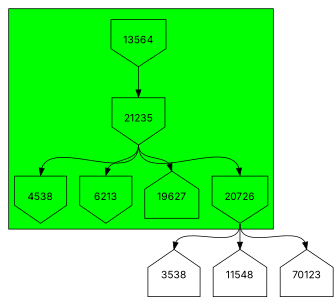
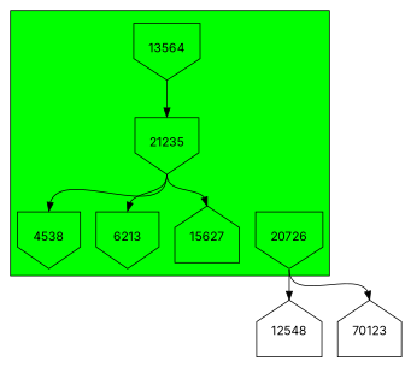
  digraph {
    fontname=Inter
    node [fontname=Inter shape=invhouse]
    edge [fontname=Inter headport=n tailport=s]
    13564 [height=1 width=1]
    21235 [height=1 width=1]
    4538 [height=1 width=1]
    6213 [height=1 width=1]
-   19627 [height=1 shape=house width=1]
+   19627 [height=1 shape=house width=1 label=15627]
    20726 [height=1 width=1]
-   3538 [height=1 shape=house width=1]
-   11548 [height=1 shape=house width=1]
+   11548 [height=1 shape=house width=1 label=12548]
    n9 [height=1 label=70123 shape=house width=1]
    subgraph cluster_1 {
      fillcolor=green
      style=filled
      13564
      21235
      4538
      6213
      19627
      20726
    }
    13564 -> 21235
    21235 -> 4538
    21235 -> 6213
    21235 -> 19627
-   21235 -> 20726
-   20726 -> 3538
    20726 -> 11548
    20726 -> n9
  }
